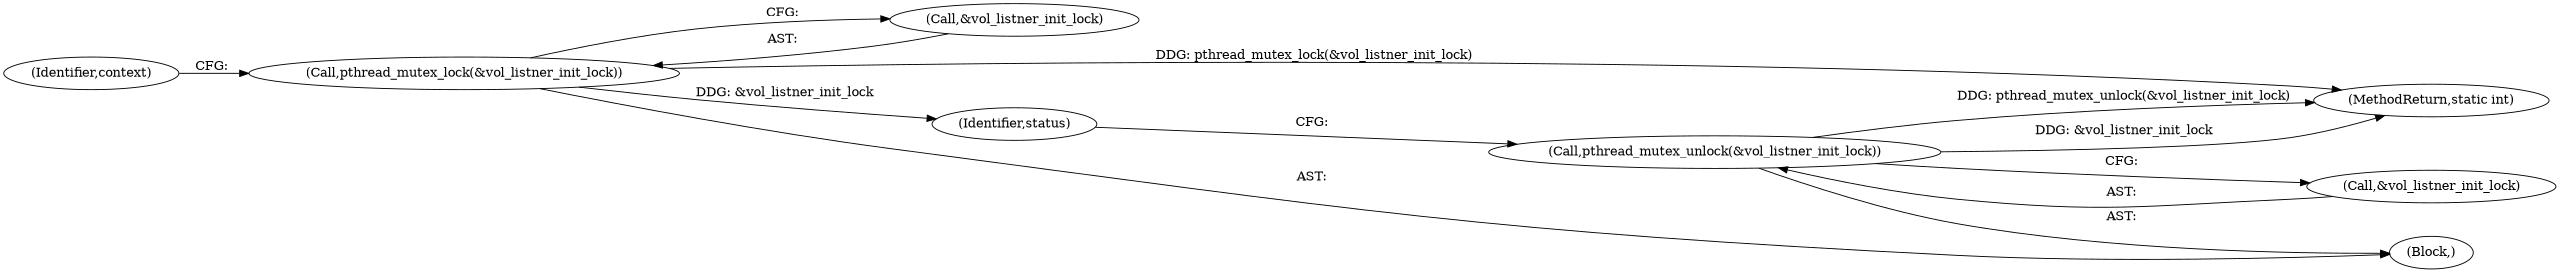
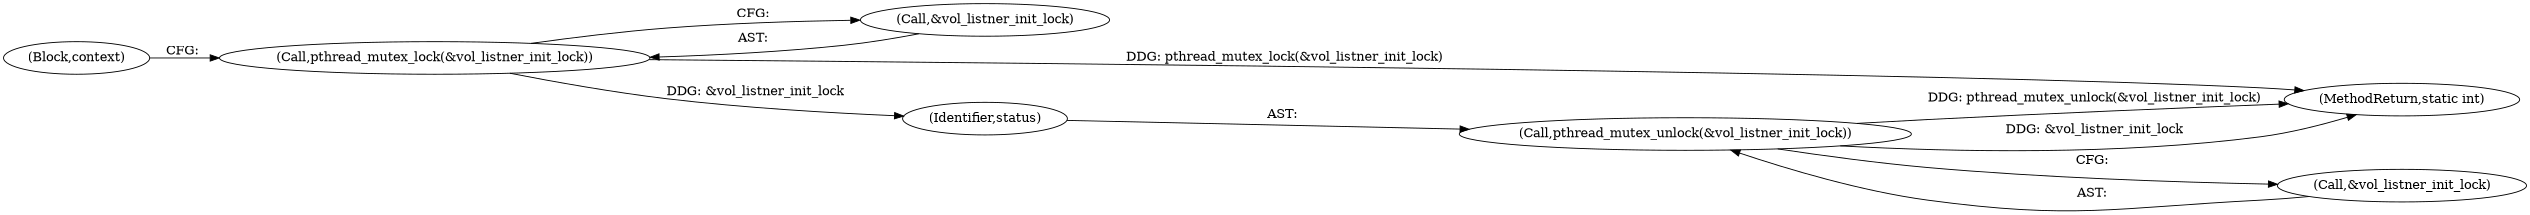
  digraph {
    rankdir=LR
    n1 [label="(Call,pthread_mutex_lock(&vol_listner_init_lock))"]
    n2 [label="(Call,&vol_listner_init_lock)"]
    n3 [label="(MethodReturn,static int)"]
-   n4 [label="(Block,)"]
    n5 [label="(Identifier,status)"]
    n6 [label="(Call,pthread_mutex_unlock(&vol_listner_init_lock))"]
    n7 [label="(Call,&vol_listner_init_lock)"]
-   n8 [label="(Identifier,context)"]
+   n8 [label="(Block,context)"]
    n1 -> n2 [label="CFG: "]
    n1 -> n3 [label="DDG: pthread_mutex_lock(&vol_listner_init_lock)"]
-   n1 -> n4 [label="AST: "]
    n1 -> n5 [label="DDG: &vol_listner_init_lock"]
    n2 -> n1 [label="AST: "]
-   n5 -> n6 [label="CFG: "]
+   n5 -> n6 [label="AST: "]
    n6 -> n3 [label="DDG: pthread_mutex_unlock(&vol_listner_init_lock)"]
    n6 -> n3 [label="DDG: &vol_listner_init_lock"]
-   n6 -> n4 [label="AST: "]
    n6 -> n7 [label="CFG: "]
    n7 -> n6 [label="AST: "]
    n8 -> n1 [label="CFG: "]
  }
